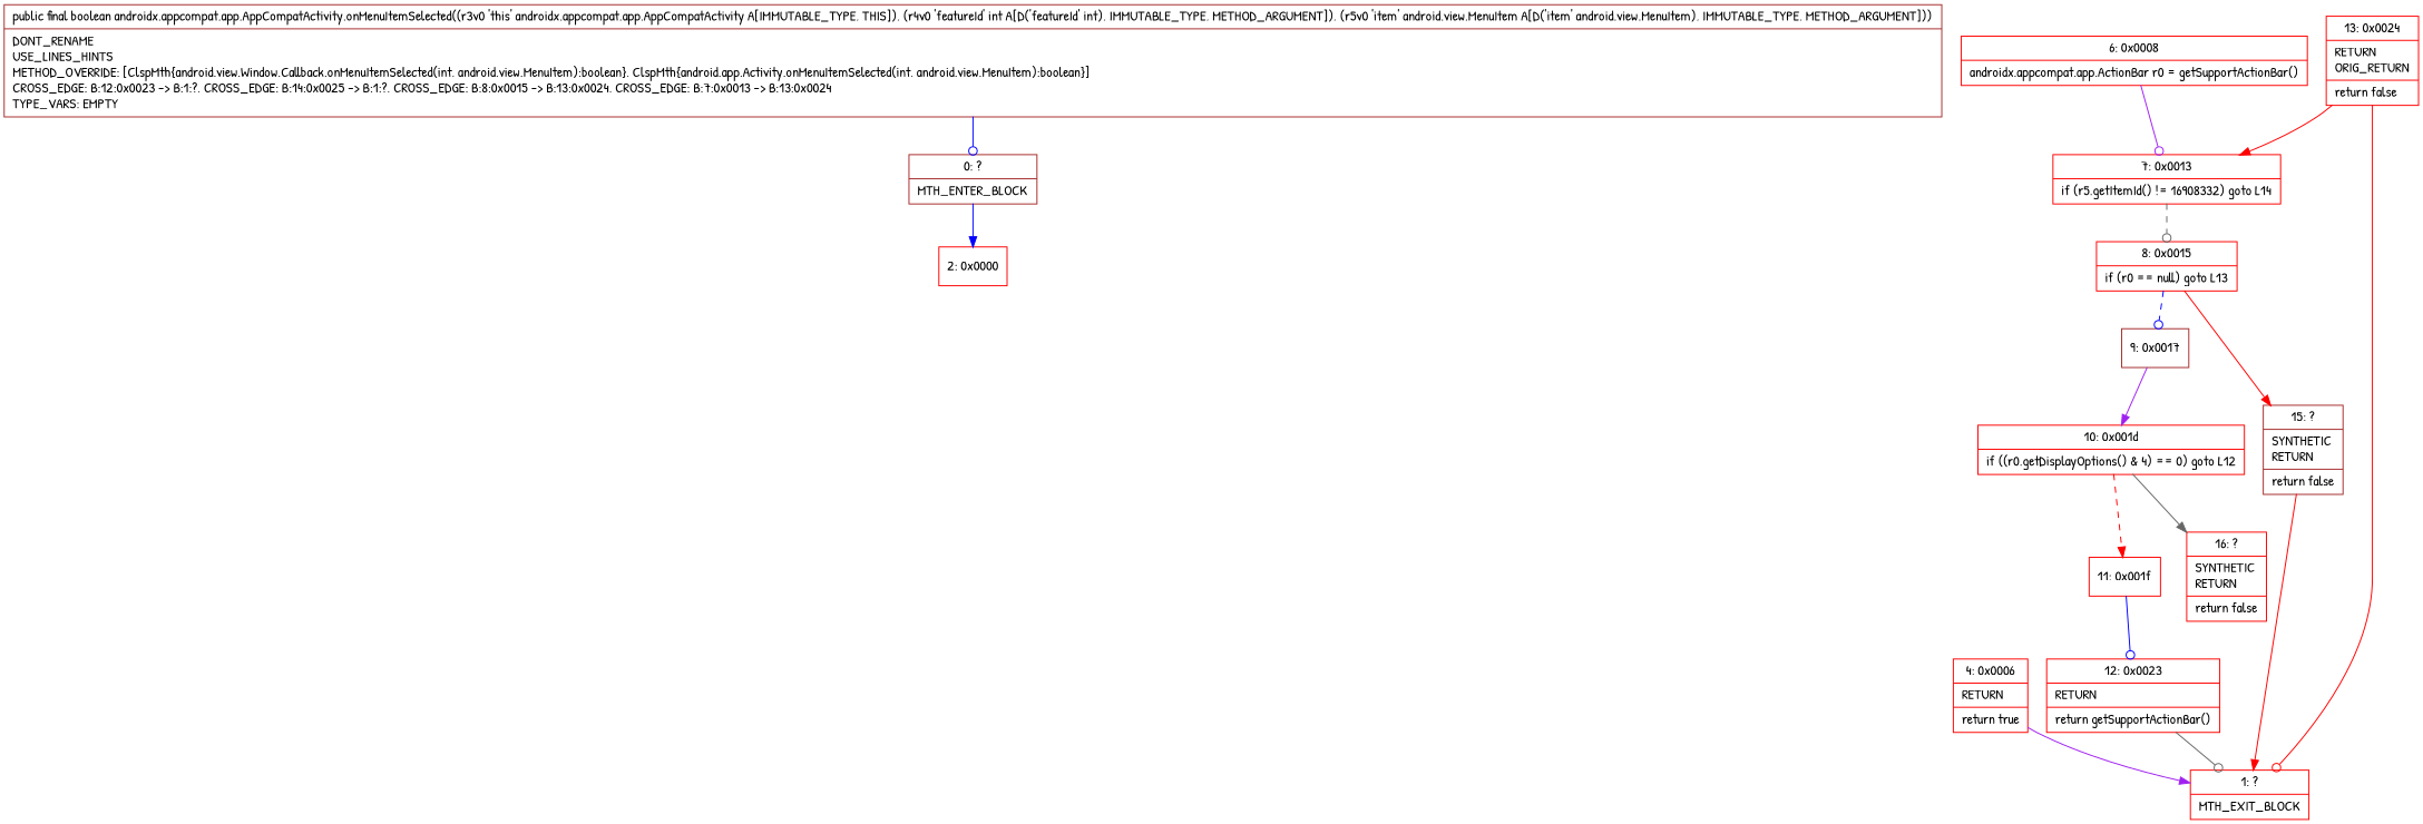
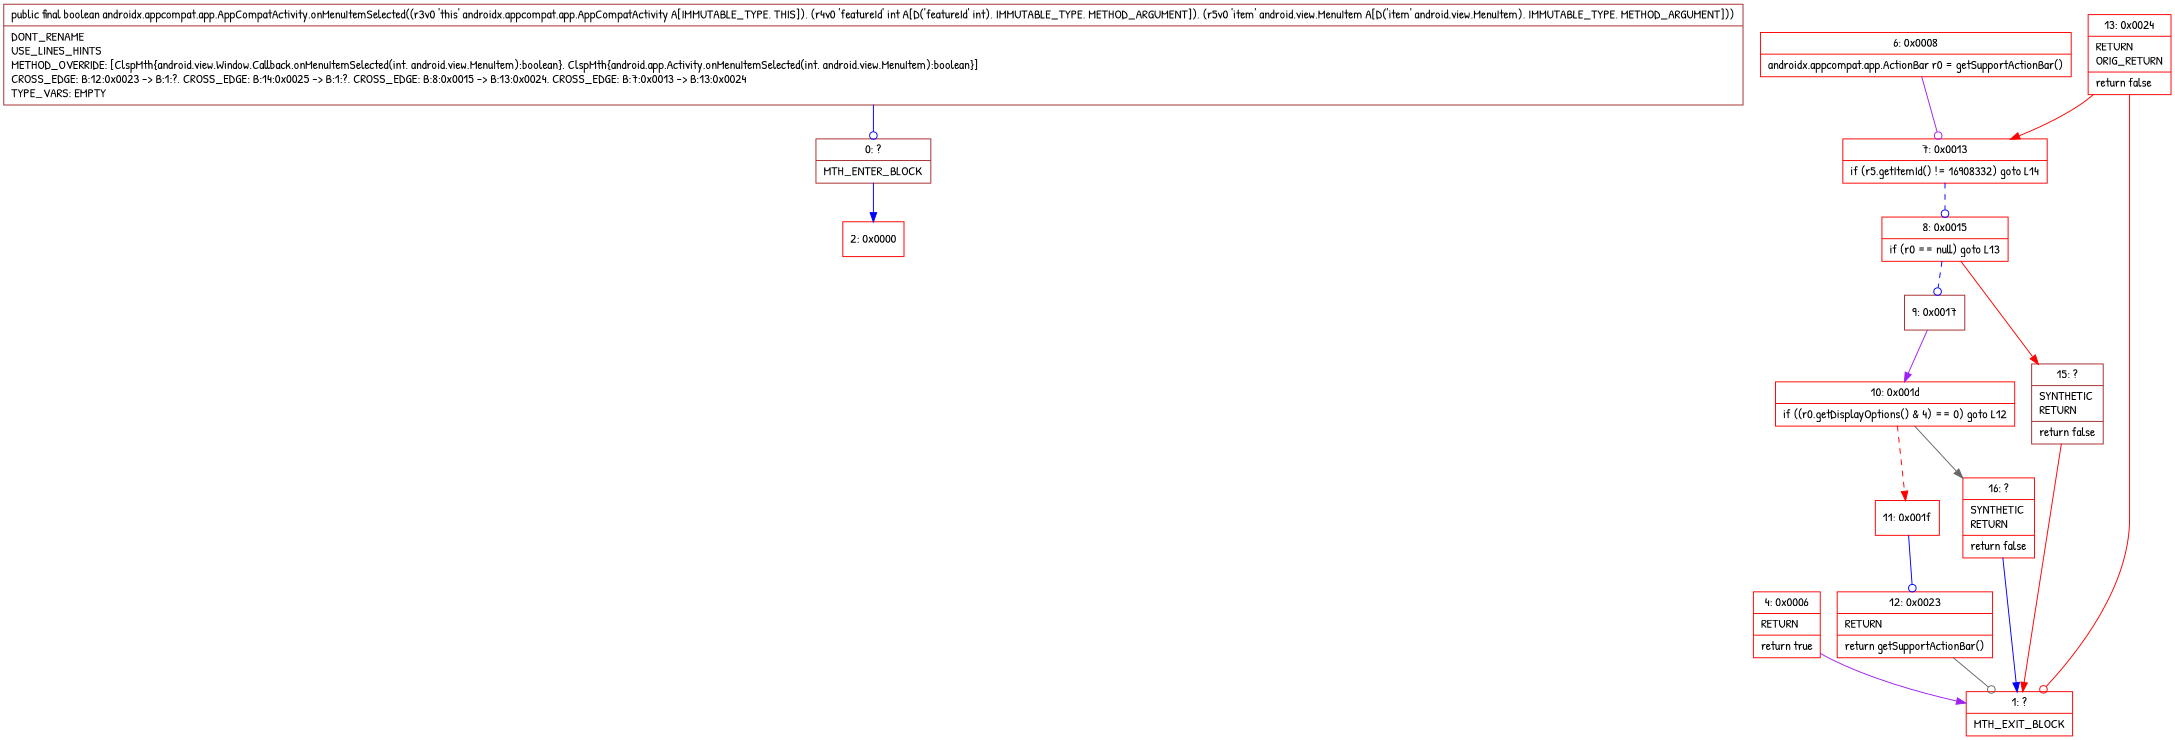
  digraph {
    fontname="Patrick Hand"
    node [color=red fontname="Patrick Hand" shape=record]
    edge [arrowhead=normal color=blue fontname="Patrick Hand"]
    n1 [color=brown label="{0\:\ ?|MTH_ENTER_BLOCK\l}"]
    n2 [label="{2\:\ 0x0000}"]
    n3 [label="{4\:\ 0x0006|RETURN\l|return true\l}"]
    n4 [label="{1\:\ ?|MTH_EXIT_BLOCK\l}"]
    n5 [label="{6\:\ 0x0008|androidx.appcompat.app.ActionBar r0 = getSupportActionBar()\l}"]
    n6 [label="{7\:\ 0x0013|if (r5.getItemId() != 16908332) goto L14\l}"]
    n7 [label="{8\:\ 0x0015|if (r0 == null) goto L13\l}"]
    n8 [color=brown label="{9\:\ 0x0017}"]
    n9 [color=brown label="{15\:\ ?|SYNTHETIC\lRETURN\l|return false\l}"]
    n10 [label="{13\:\ 0x0024|RETURN\lORIG_RETURN\l|return false\l}"]
    n11 [label="{10\:\ 0x001d|if ((r0.getDisplayOptions() & 4) == 0) goto L12\l}"]
    n12 [label="{11\:\ 0x001f}"]
    n13 [label="{16\:\ ?|SYNTHETIC\lRETURN\l|return false\l}"]
    n14 [label="{12\:\ 0x0023|RETURN\l|return getSupportActionBar()\l}"]
    n15 [color=brown label="{public final boolean androidx.appcompat.app.AppCompatActivity.onMenuItemSelected((r3v0 'this' androidx.appcompat.app.AppCompatActivity A[IMMUTABLE_TYPE, THIS]), (r4v0 'featureId' int A[D('featureId' int), IMMUTABLE_TYPE, METHOD_ARGUMENT]), (r5v0 'item' android.view.MenuItem A[D('item' android.view.MenuItem), IMMUTABLE_TYPE, METHOD_ARGUMENT]))  | DONT_RENAME\lUSE_LINES_HINTS\lMETHOD_OVERRIDE: [ClspMth\{android.view.Window.Callback.onMenuItemSelected(int, android.view.MenuItem):boolean\}, ClspMth\{android.app.Activity.onMenuItemSelected(int, android.view.MenuItem):boolean\}]\lCROSS_EDGE: B:12:0x0023 \-\> B:1:?, CROSS_EDGE: B:14:0x0025 \-\> B:1:?, CROSS_EDGE: B:8:0x0015 \-\> B:13:0x0024, CROSS_EDGE: B:7:0x0013 \-\> B:13:0x0024\lTYPE_VARS: EMPTY\l}"]
    n1 -> n2
    n3 -> n4 [color=purple]
    n5 -> n6 [arrowhead=odot color=purple]
-   n6 -> n7 [arrowhead=odot color=gray40 style=dashed]
+   n6 -> n7 [arrowhead=odot style=dashed]
    n7 -> n8 [arrowhead=odot style=dashed]
    n7 -> n9 [color=red]
    n8 -> n11 [color=purple]
    n9 -> n4 [color=red]
    n10 -> n4 [arrowhead=odot color=red]
    n10 -> n6 [color=red]
    n11 -> n12 [color=red style=dashed]
    n11 -> n13 [color=gray40]
    n12 -> n14 [arrowhead=odot]
+   n13 -> n4
    n14 -> n4 [arrowhead=odot color=gray40]
    n15 -> n1 [arrowhead=odot]
  }
